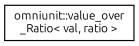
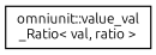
  digraph {
    rankdir=LR
    fontname=Ubuntu
-   n1 [color=black fillcolor=white fontname=Ubuntu fontsize=10 height=0.2 label="omniunit::value_over\l_Ratio\< val, ratio \>" shape=record style=filled width=0.4]
+   n1 [color=black fillcolor=white fontname=Ubuntu fontsize=10 height=0.2 label="omniunit::value_val\l_Ratio\< val, ratio \>" shape=record style=filled width=0.4]
  }
